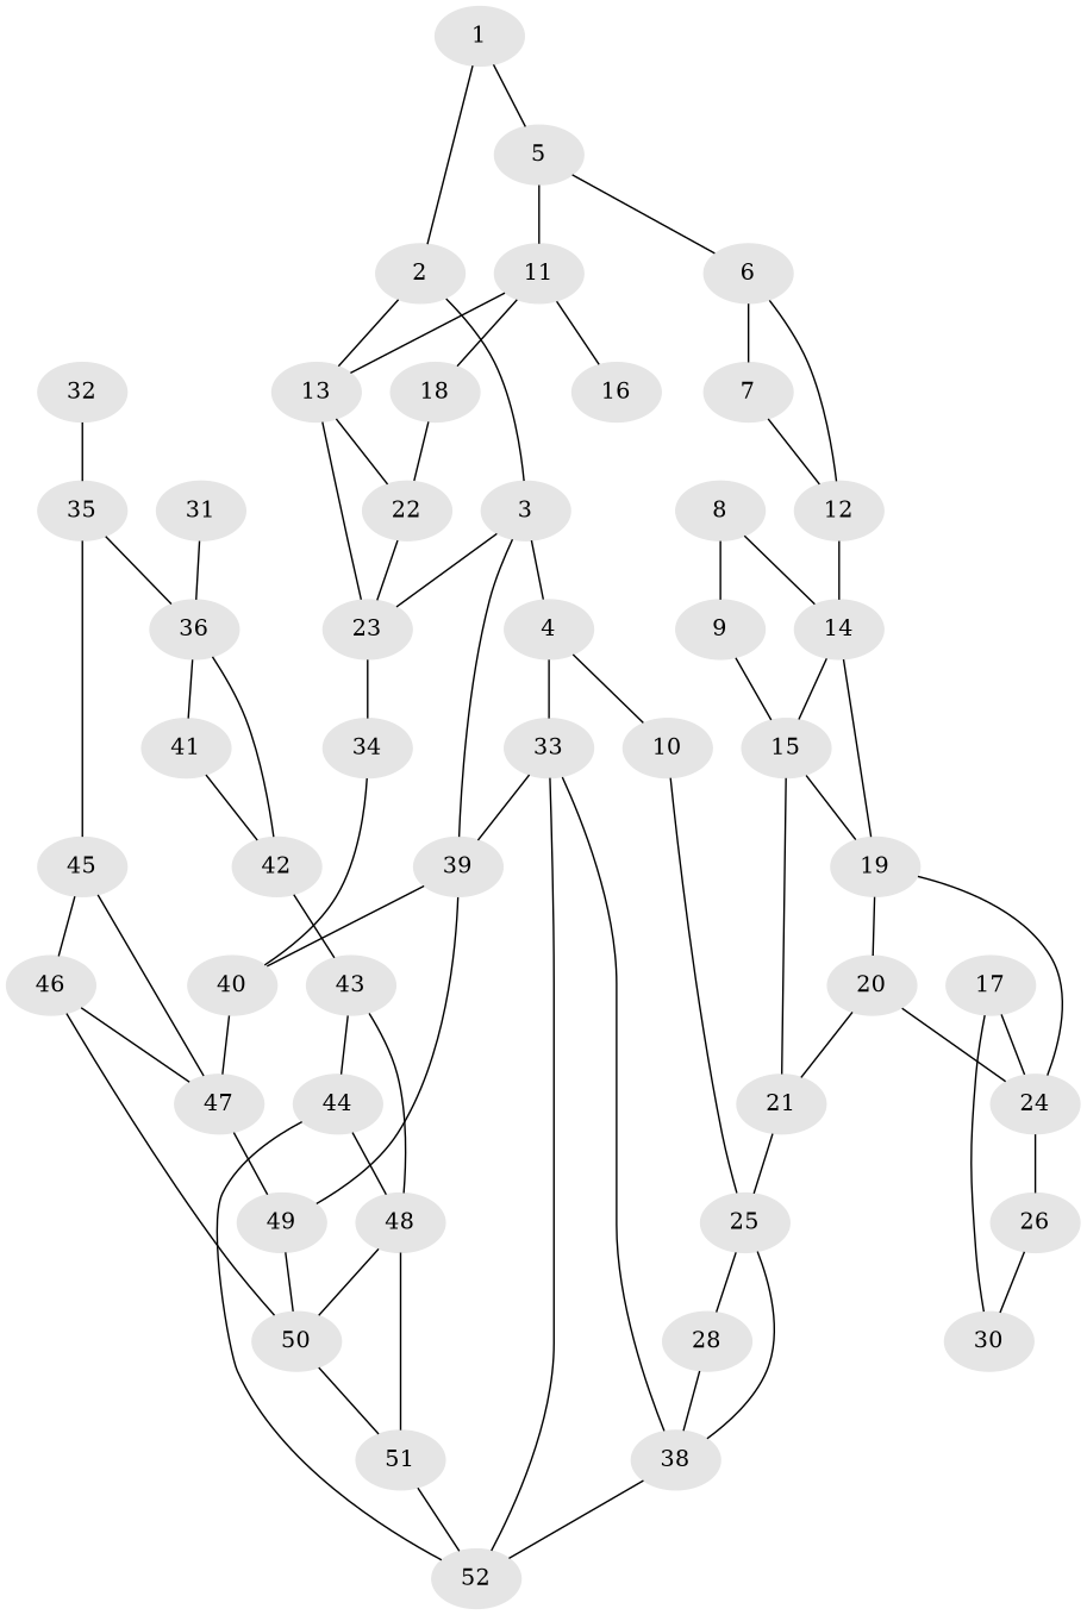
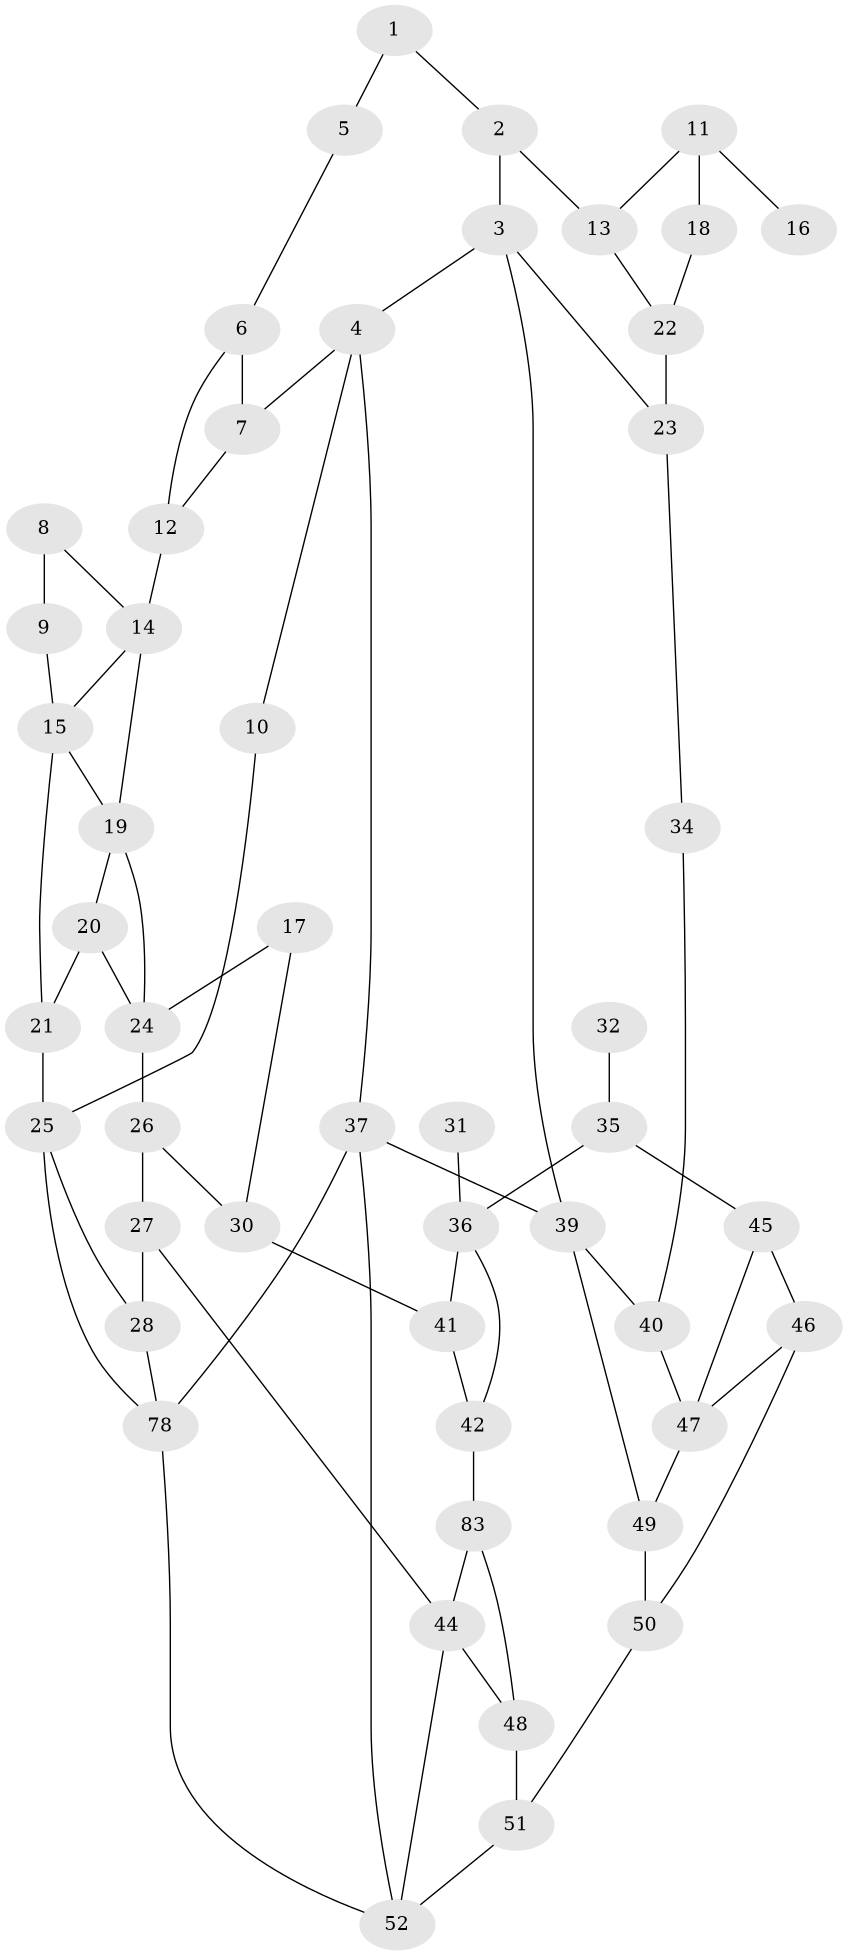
  graph {
    node [color=gray90 style=filled]
    edge [weight=1.0]
    1
    2
    5
    3
    13
    6
    11
    4
    23
    39
    22
    7
    10
-   37 [label=33]
+   37
    34
    40
    49
    12
    25
-   38
+   38 [label=78]
    52
    16
    18
    14
    8
    9
    15
    19
    21
    28
    24
    20
    17
    30
    26
    41
+   27
    44
    48
    31
    36
    42
    32
    35
    45
    47
    46
-   43
+   43 [label=83]
    50
    51
    1 -- 2
    1 -- 5
    2 -- 3
    2 -- 13
    5 -- 6
-   5 -- 11
    3 -- 4
    3 -- 23
    3 -- 39
-   13 -- 23
    13 -- 22
    6 -- 7
    6 -- 12
    11 -- 13
    11 -- 16
    11 -- 18
+   4 -- 7
    4 -- 10
    4 -- 37
    23 -- 34
    39 -- 40
    39 -- 49
    22 -- 23
    7 -- 12
    10 -- 25
    37 -- 39
    37 -- 38
    37 -- 52
    34 -- 40
    40 -- 47
    49 -- 50
    12 -- 14
    25 -- 38
    25 -- 28
    38 -- 52
    18 -- 22
    14 -- 15
    14 -- 19
    8 -- 14
    8 -- 9
    9 -- 15
    15 -- 19
    15 -- 21
    19 -- 24
    19 -- 20
    21 -- 25
    28 -- 38
    24 -- 26
    20 -- 21
    20 -- 24
    17 -- 24
    17 -- 30
+   30 -- 41 [weight=2.0]
    26 -- 30
+   26 -- 27
    41 -- 42
+   27 -- 28
+   27 -- 44
    44 -- 52
    44 -- 48
-   48 -- 50
    48 -- 51
    31 -- 36
    36 -- 41
    36 -- 42
    42 -- 43
    32 -- 35
    35 -- 36
    35 -- 45
    45 -- 47
    45 -- 46
    47 -- 49
    46 -- 47
    46 -- 50
    43 -- 44
    43 -- 48
    50 -- 51
    51 -- 52
  }
